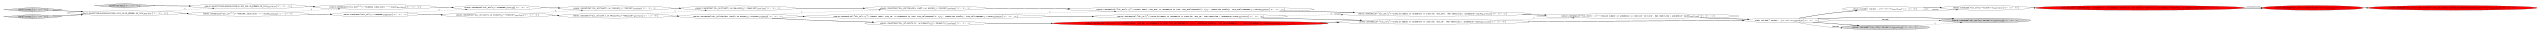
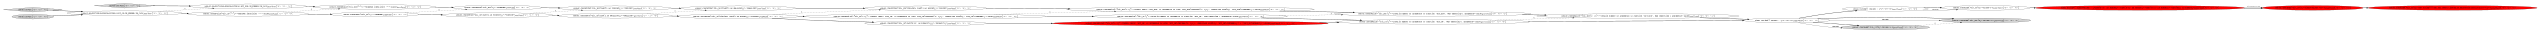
  digraph {
    rankdir=LR
    fontname="Courier Prime"
    node [fillcolor=white shape=ellipse style=filled fontname="Courier Prime"]
    edge [style=bold fontname="Courier Prime"]
    n1 [label="tester.checkType(\"bit_or(CAST(x'02' AS BINARY(1)))\",\"BINARY(1)\")@@@9@@@['0', '1', '0']"]
    n2 [fillcolor=red label="tester.checkFails(\"^bit_or(1.2)^\",\"Cannot apply 'BIT_OR' to arguments of type 'BIT_OR\(<DECIMAL\(2, 1\)>\)'\. Supported form\(s\): 'BIT_OR\(<INTEGER>\)'\" + \"'BIT_OR\(<BINARY>\)'\",false)@@@10@@@['0', '1', '0']"]
    n3 [fillcolor=red label="tester.checkAgg(\"bit_or(x)\",new String((((edu.fdu.CPPDG.tinypdg.pe.ExpressionInfo@10d52c8,\"02\",0)@@@21@@@['0', '1', '0']"]
    n4 [label="tester.checkType(\"bit_xor(distinct CAST(2 AS BIGINT))\",\"BIGINT\")@@@8@@@['0', '0', '1']"]
    n5 [label="tester.checkFails(\"^bit_xor(1.2)^\",\"Cannot apply 'BIT_XOR' to arguments of type 'BIT_XOR\(<DECIMAL\(2, 1\)>\)'\. Supported form\(s\): 'BIT_XOR\(<INTEGER>\)'\",false)@@@9@@@['0', '0', '1']"]
    n6 [label="tester.checkType(\"bit_xor(CAST(2 AS SMALLINT))\",\"SMALLINT\")@@@7@@@['0', '0', '1']"]
    n7 [label="tester.checkAgg(\"bit_or(x)\",values,3,0)@@@16@@@['0', '1', '0']"]
    n8 [fillcolor=red label="final String(( binaryValues = {\"CAST(x'01' AS BINARY)\",\"cast(x'02' as BINARY)\",\"cast(x'02' AS BINARY)\",\"cast(null AS BINARY)\"}@@@17@@@['0', '1', '0']"]
    n9 [label="tester.checkFails(\"bit_xor(^*^)\",\"Unknown identifier '\*'\",false)@@@4@@@['0', '0', '1']"]
    n10 [label="tester.checkType(\"bit_xor(1)\",\"INTEGER\")@@@5@@@['0', '0', '1']"]
    n11 [label="tester.checkType(\"bit_or(CAST(2 AS SMALLINT))\",\"SMALLINT\")@@@7@@@['1', '1', '0']"]
    n12 [label="tester.checkType(\"bit_or(distinct CAST(2 AS BIGINT))\",\"BIGINT\")@@@8@@@['1', '1', '0']"]
    n13 [label="tester.checkFails(\"^bit_xor(1, 2)^\",\"Invalid number of arguments to function 'BIT_XOR'. Was expecting 1 arguments\",false)@@@11@@@['0', '0', '1']"]
    n14 [label="final String(( values = {\"1\",\"2\",\"1\"}@@@12@@@['1', '1', '1']"]
    n15 [label="tester.checkType(\"bit_xor(CAST(2 AS TINYINT))\",\"TINYINT\")@@@6@@@['0', '0', '1']"]
    n16 [label="final String(( values = {\"1\",\"2\",\"2\"}@@@13@@@['0', '1', '0']"]
    n17 [fillcolor=lightgray label="testBitXorFunc['0', '0', '1']" shape=diamond]
    n18 [label="tester.setFor(SqlStdOperatorTable.BIT_XOR,VM_FENNEL,VM_JAVA)@@@3@@@['0', '0', '1']"]
    n19 [label="tester.checkType(\"bit_or(1)\",\"INTEGER\")@@@5@@@['1', '1', '0']"]
    n20 [label="tester.checkType(\"bit_or(CAST(2 AS TINYINT))\",\"TINYINT\")@@@6@@@['1', '1', '0']"]
    n21 [label="tester.checkFails(\"^bit_or(1.2)^\",\"Cannot apply 'BIT_OR' to arguments of type 'BIT_OR\(<DECIMAL\(2, 1\)>\)'\. Supported form\(s\): 'BIT_OR\(<INTEGER>\)'\",false)@@@9@@@['1', '0', '0']"]
    n22 [label="tester.checkFails(\"^bit_or()^\",\"Invalid number of arguments to function 'BIT_OR'. Was expecting 1 arguments\",false)@@@10@@@['1', '0', '0']"]
    n23 [fillcolor=lightgray label="tester.checkAgg(\"bit_or(x)\",values,3,0)@@@15@@@['1', '0', '0']"]
    n24 [fillcolor=lightgray label="tester.checkAgg(\"bit_xor(x)\",values,2,0)@@@15@@@['0', '0', '1']"]
    n25 [fillcolor=lightgray label="testBitOrFunc['0', '1', '0']" shape=diamond]
    n26 [label="tester.setFor(SqlStdOperatorTable.BIT_OR,VM_FENNEL,VM_JAVA)@@@3@@@['1', '1', '0']"]
    n27 [label="tester.checkFails(\"^bit_or()^\",\"Invalid number of arguments to function 'BIT_OR'. Was expecting 1 arguments\",false)@@@11@@@['1', '1', '0']"]
    n28 [label="tester.checkFails(\"bit_or(^*^)\",\"Unknown identifier '\*'\",false)@@@4@@@['1', '1', '0']"]
-   n29 [fillcolor=lightgray label="testBitOrFunc['1', '0', '0']" shape=diamond]
+   n29 [fillcolor=lightgray label="testBitOrFunc['1', '0', '0']"]
    n30 [fillcolor=red label="tester.checkAgg(\"bit_or(x)\",binaryValues,\"03\",0)@@@20@@@['0', '1', '0']"]
    n31 [label="tester.checkFails(\"^bit_xor()^\",\"Invalid number of arguments to function 'BIT_XOR'. Was expecting 1 arguments\",false)@@@10@@@['0', '0', '1']"]
    n1 -> n2
    n2 -> n27
    n4 -> n5
    n5 -> n31
    n6 -> n4
    n7 -> n8
    n8 -> n30 [label=binaryValues style=solid]
    n8 -> n30
    n9 -> n10
    n10 -> n15
    n11 -> n6 [label=0 style=dashed]
    n11 -> n12
    n12 -> n1
    n12 -> n4 [label=0 style=dashed]
    n12 -> n21
    n13 -> n14
    n14 -> n16
    n14 -> n23 [label=values style=solid]
    n14 -> n23
    n14 -> n24
    n14 -> n24 [label=values style=solid]
    n15 -> n6
    n16 -> n7
    n16 -> n7 [label=values style=solid]
    n17 -> n18
    n18 -> n9
    n19 -> n10 [label=0 style=dashed]
    n19 -> n20
    n20 -> n11
    n20 -> n15 [label=0 style=dashed]
    n21 -> n5 [label=0 style=dashed]
    n21 -> n22
    n22 -> n27
    n22 -> n31 [label=0 style=dashed]
    n23 -> n24 [label=0 style=dashed]
    n25 -> n26
    n26 -> n18 [label=0 style=dashed]
    n26 -> n28
    n27 -> n13 [label=0 style=dashed]
    n27 -> n14
    n28 -> n9 [label=0 style=dashed]
    n28 -> n19
    n29 -> n26
    n30 -> n3
    n31 -> n13
  }
